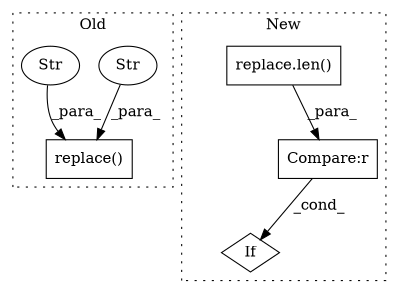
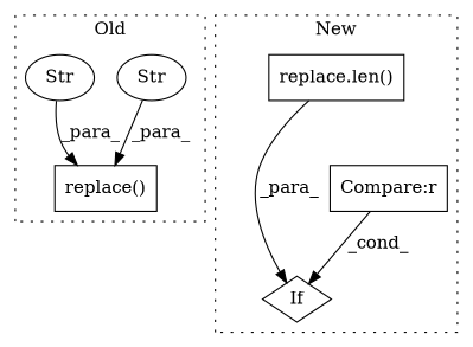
  digraph {
    node [a=75 l=3 shape=box]
    n1 [l="33,1" label="replace()" s="2220,2262"]
    n2 [a=66 label=Str s=2259 shape=ellipse]
    n3 [a=66 l=4 label=Str s=2253 shape=ellipse]
    n4 [l="4,1" label="replace.len()" s="3744,3758"]
    n5 [a=96 label=If s=3741 shape=diamond]
    n6 [a=40 l=19 label="Compare:r" s=3744]
    subgraph cluster_1 {
      label=Old
      style=dotted
      n1
      n2
      n3
    }
    subgraph cluster_2 {
      label=New
      style=dotted
      n4
      n5
      n6
    }
    n2 -> n1 [label=_para_]
    n3 -> n1 [label=_para_]
-   n4 -> n6 [label=_para_]
+   n4 -> n5 [label=_para_]
    n6 -> n5 [label=_cond_]
  }
